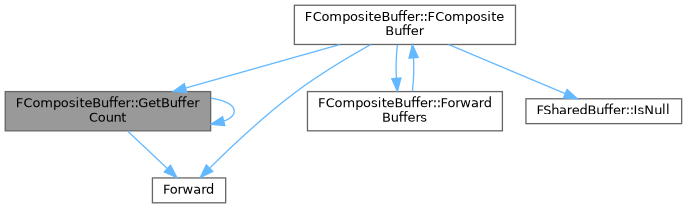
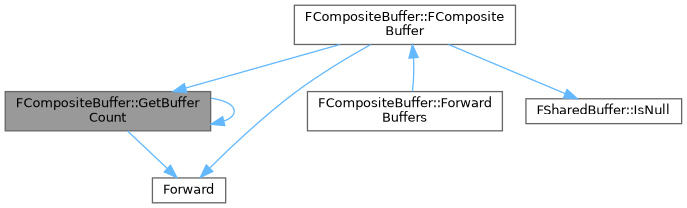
  digraph {
    rankdir=TB
    node [color=grey40 fillcolor=white fontname=Helvetica fontsize=10 shape=box style=filled]
    edge [color=steelblue1 fontname=Helvetica fontsize=10 labelfontname=Helvetica labelfontsize=10 style=solid]
    n1 [color=gray40 fillcolor=grey60 fontcolor=black height=0.2 label="FCompositeBuffer::GetBuffer\lCount" width=0.4]
    n2 [height=0.2 label=Forward width=0.4]
    n3 [height=0.2 label="FCompositeBuffer::FComposite\lBuffer" width=0.4]
    n4 [height=0.2 label="FCompositeBuffer::Forward\lBuffers" width=0.4]
    n5 [height=0.2 label="FSharedBuffer::IsNull" width=0.4]
    n1 -> n1
    n1 -> n2
    n3 -> n1
    n3 -> n2
-   n3 -> n4
    n3 -> n5
    n4 -> n3
  }
